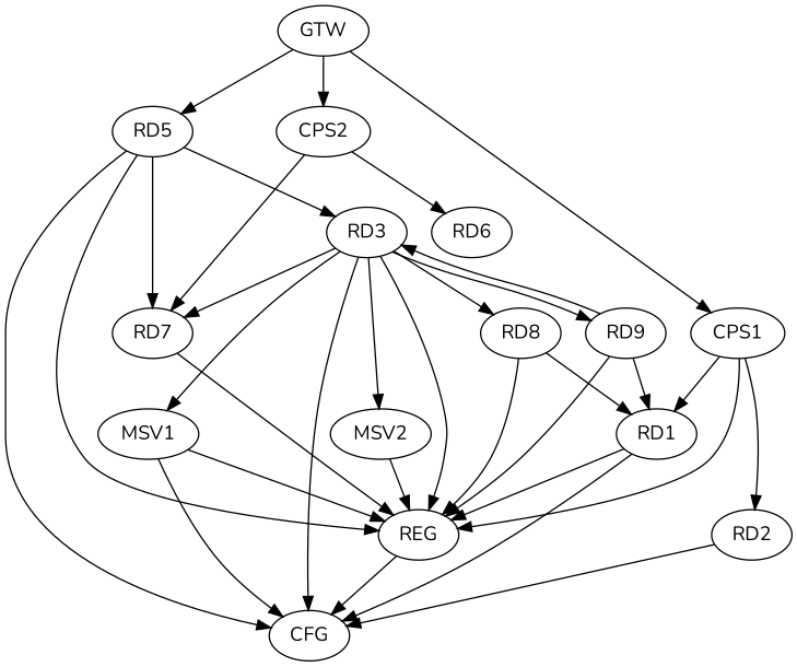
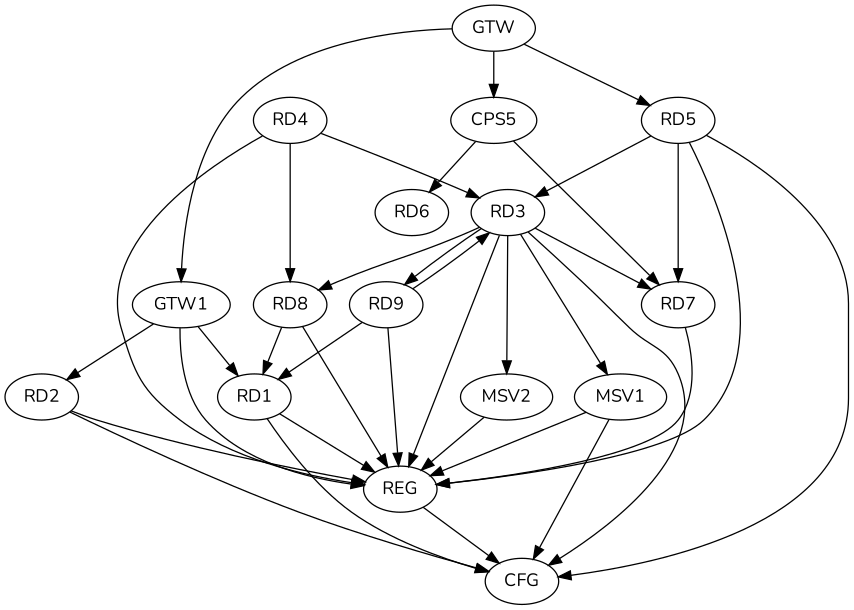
  strict digraph {
    fontname=Nunito
    node [fontname=Nunito]
    edge [fontname=Nunito]
    n1 [label=RD1]
    n2 [label=REG]
    n3 [label=CFG]
    n4 [label=RD2]
    n5 [label=RD3]
    n6 [label=RD7]
    n7 [label=RD8]
    n8 [label=RD9]
    n9 [label=MSV1]
    n10 [label=MSV2]
+   n11 [label=RD4]
    n12 [label=RD5]
    n13 [label=RD6]
-   n14 [label=CPS1]
-   n15 [label=CPS2]
+   n14 [label=GTW1]
+   n15 [label=CPS5]
    n16 [label=GTW]
    n1 -> n2
    n1 -> n3
    n2 -> n3
+   n4 -> n2
    n4 -> n3
    n5 -> n2
    n5 -> n3
    n5 -> n6
    n5 -> n7
    n5 -> n8
    n5 -> n9
    n5 -> n10
    n6 -> n2
    n7 -> n1
    n7 -> n2
    n8 -> n1
    n8 -> n2
    n8 -> n5
    n9 -> n2
    n9 -> n3
    n10 -> n2
+   n11 -> n2
+   n11 -> n5
+   n11 -> n7
    n12 -> n2
    n12 -> n3
    n12 -> n5
    n12 -> n6
    n14 -> n1
    n14 -> n2
    n14 -> n4
    n15 -> n6
    n15 -> n13
    n16 -> n12
    n16 -> n14
    n16 -> n15
  }
